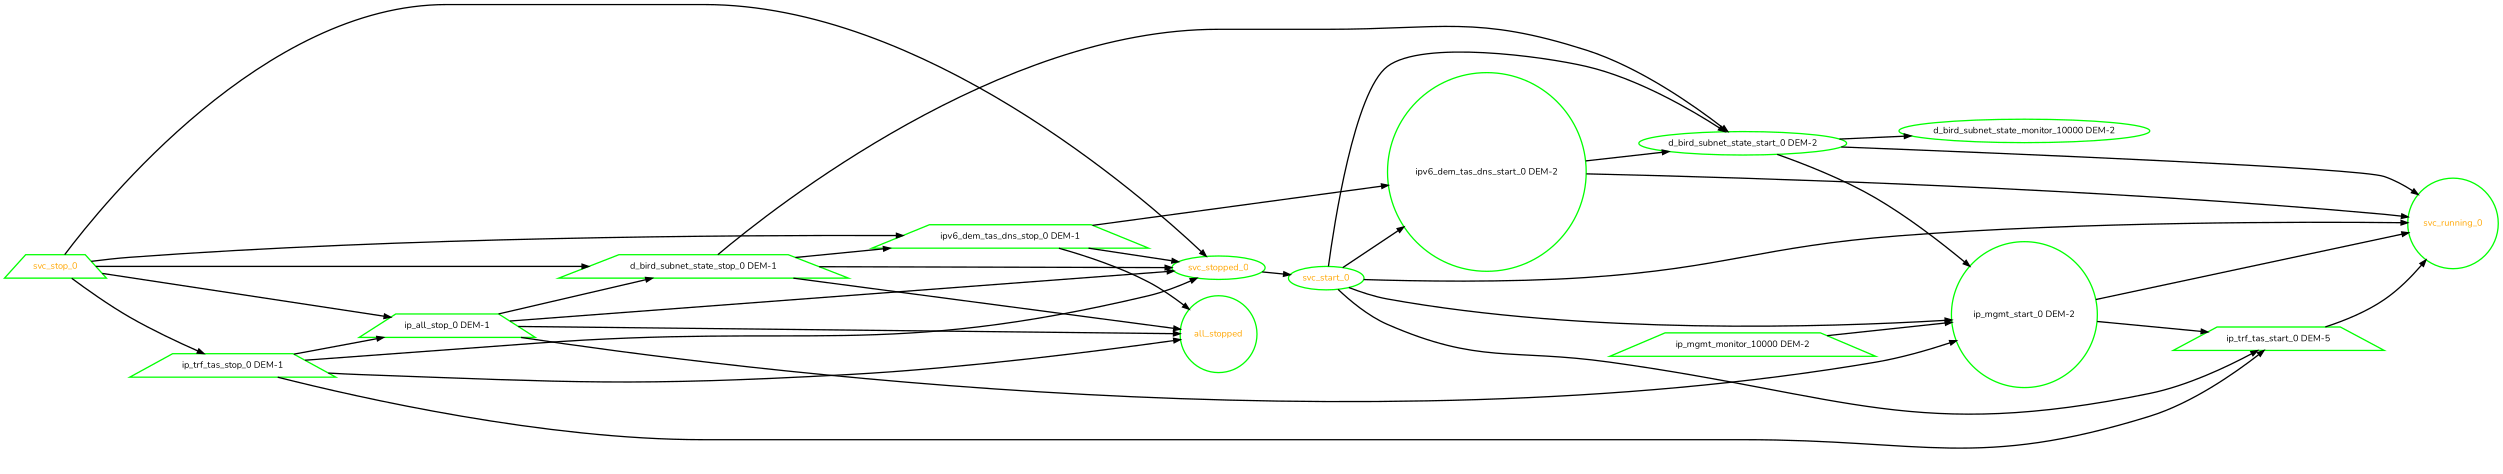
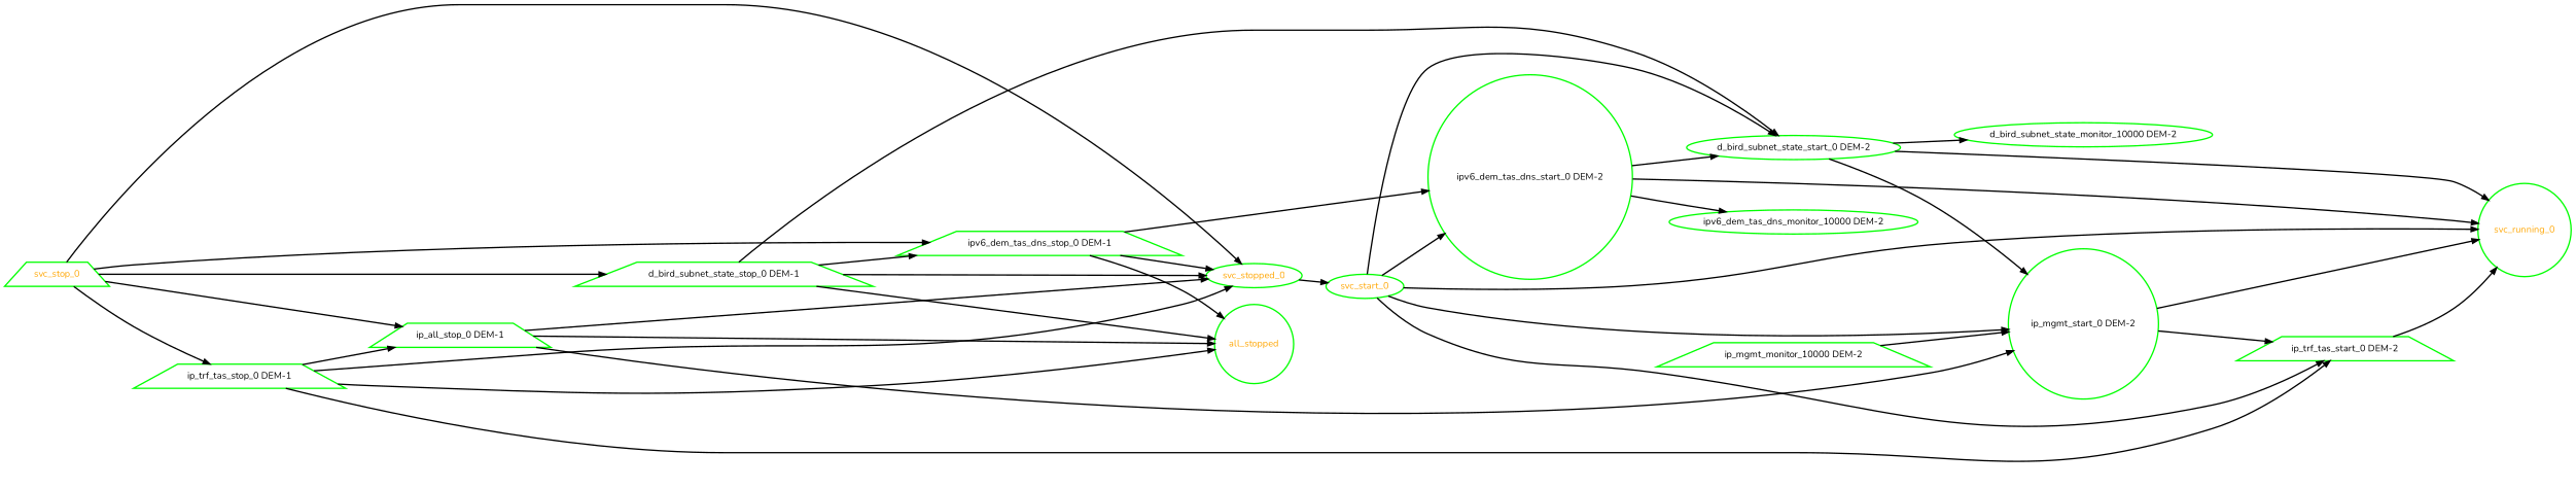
  digraph {
    fontname=Nunito
    rankdir=LR
    node [color=green fontcolor=black fontname=Nunito shape=trapezium style=bold]
    edge [fontname=Nunito style=bold]
    all_stopped [fontcolor=orange shape=circle]
    "d_bird_subnet_state_monitor_10000 DEM-2" [shape=ellipse]
    "d_bird_subnet_state_start_0 DEM-2" [shape=ellipse]
    "ip_mgmt_start_0 DEM-2" [shape=circle]
    svc_running_0 [fontcolor=orange shape=circle]
-   "ip_trf_tas_start_0 DEM-2" [label="ip_trf_tas_start_0 DEM-5"]
+   "ip_trf_tas_start_0 DEM-2"
    "ip_mgmt_monitor_10000 DEM-2"
    "d_bird_subnet_state_stop_0 DEM-1"
    "ipv6_dem_tas_dns_stop_0 DEM-1"
    svc_stopped_0 [fontcolor=orange shape=ellipse]
    "ipv6_dem_tas_dns_start_0 DEM-2" [shape=circle]
    svc_start_0 [fontcolor=orange shape=ellipse]
+   "ipv6_dem_tas_dns_monitor_10000 DEM-2" [shape=ellipse]
    n14 [label="ip_all_stop_0 DEM-1"]
    "ip_trf_tas_stop_0 DEM-1"
    svc_stop_0 [fontcolor=orange]
    "d_bird_subnet_state_start_0 DEM-2" -> "d_bird_subnet_state_monitor_10000 DEM-2"
    "d_bird_subnet_state_start_0 DEM-2" -> "ip_mgmt_start_0 DEM-2"
    "d_bird_subnet_state_start_0 DEM-2" -> svc_running_0
    "ip_mgmt_start_0 DEM-2" -> svc_running_0
    "ip_mgmt_start_0 DEM-2" -> "ip_trf_tas_start_0 DEM-2"
    "ip_trf_tas_start_0 DEM-2" -> svc_running_0
    "ip_mgmt_monitor_10000 DEM-2" -> "ip_mgmt_start_0 DEM-2"
    "d_bird_subnet_state_stop_0 DEM-1" -> all_stopped
    "d_bird_subnet_state_stop_0 DEM-1" -> "d_bird_subnet_state_start_0 DEM-2"
    "d_bird_subnet_state_stop_0 DEM-1" -> "ipv6_dem_tas_dns_stop_0 DEM-1"
    "d_bird_subnet_state_stop_0 DEM-1" -> svc_stopped_0
    "ipv6_dem_tas_dns_stop_0 DEM-1" -> all_stopped
    "ipv6_dem_tas_dns_stop_0 DEM-1" -> svc_stopped_0
    "ipv6_dem_tas_dns_stop_0 DEM-1" -> "ipv6_dem_tas_dns_start_0 DEM-2"
    svc_stopped_0 -> svc_start_0
    "ipv6_dem_tas_dns_start_0 DEM-2" -> "d_bird_subnet_state_start_0 DEM-2"
    "ipv6_dem_tas_dns_start_0 DEM-2" -> svc_running_0
+   "ipv6_dem_tas_dns_start_0 DEM-2" -> "ipv6_dem_tas_dns_monitor_10000 DEM-2"
    svc_start_0 -> "d_bird_subnet_state_start_0 DEM-2"
    svc_start_0 -> "ip_mgmt_start_0 DEM-2"
    svc_start_0 -> svc_running_0
    svc_start_0 -> "ip_trf_tas_start_0 DEM-2"
    svc_start_0 -> "ipv6_dem_tas_dns_start_0 DEM-2"
    n14 -> all_stopped
    n14 -> "ip_mgmt_start_0 DEM-2"
-   n14 -> "d_bird_subnet_state_stop_0 DEM-1"
    n14 -> svc_stopped_0
    "ip_trf_tas_stop_0 DEM-1" -> all_stopped
    "ip_trf_tas_stop_0 DEM-1" -> "ip_trf_tas_start_0 DEM-2"
    "ip_trf_tas_stop_0 DEM-1" -> svc_stopped_0
    "ip_trf_tas_stop_0 DEM-1" -> n14
    svc_stop_0 -> "d_bird_subnet_state_stop_0 DEM-1"
    svc_stop_0 -> "ipv6_dem_tas_dns_stop_0 DEM-1"
    svc_stop_0 -> svc_stopped_0
    svc_stop_0 -> n14
    svc_stop_0 -> "ip_trf_tas_stop_0 DEM-1"
  }
